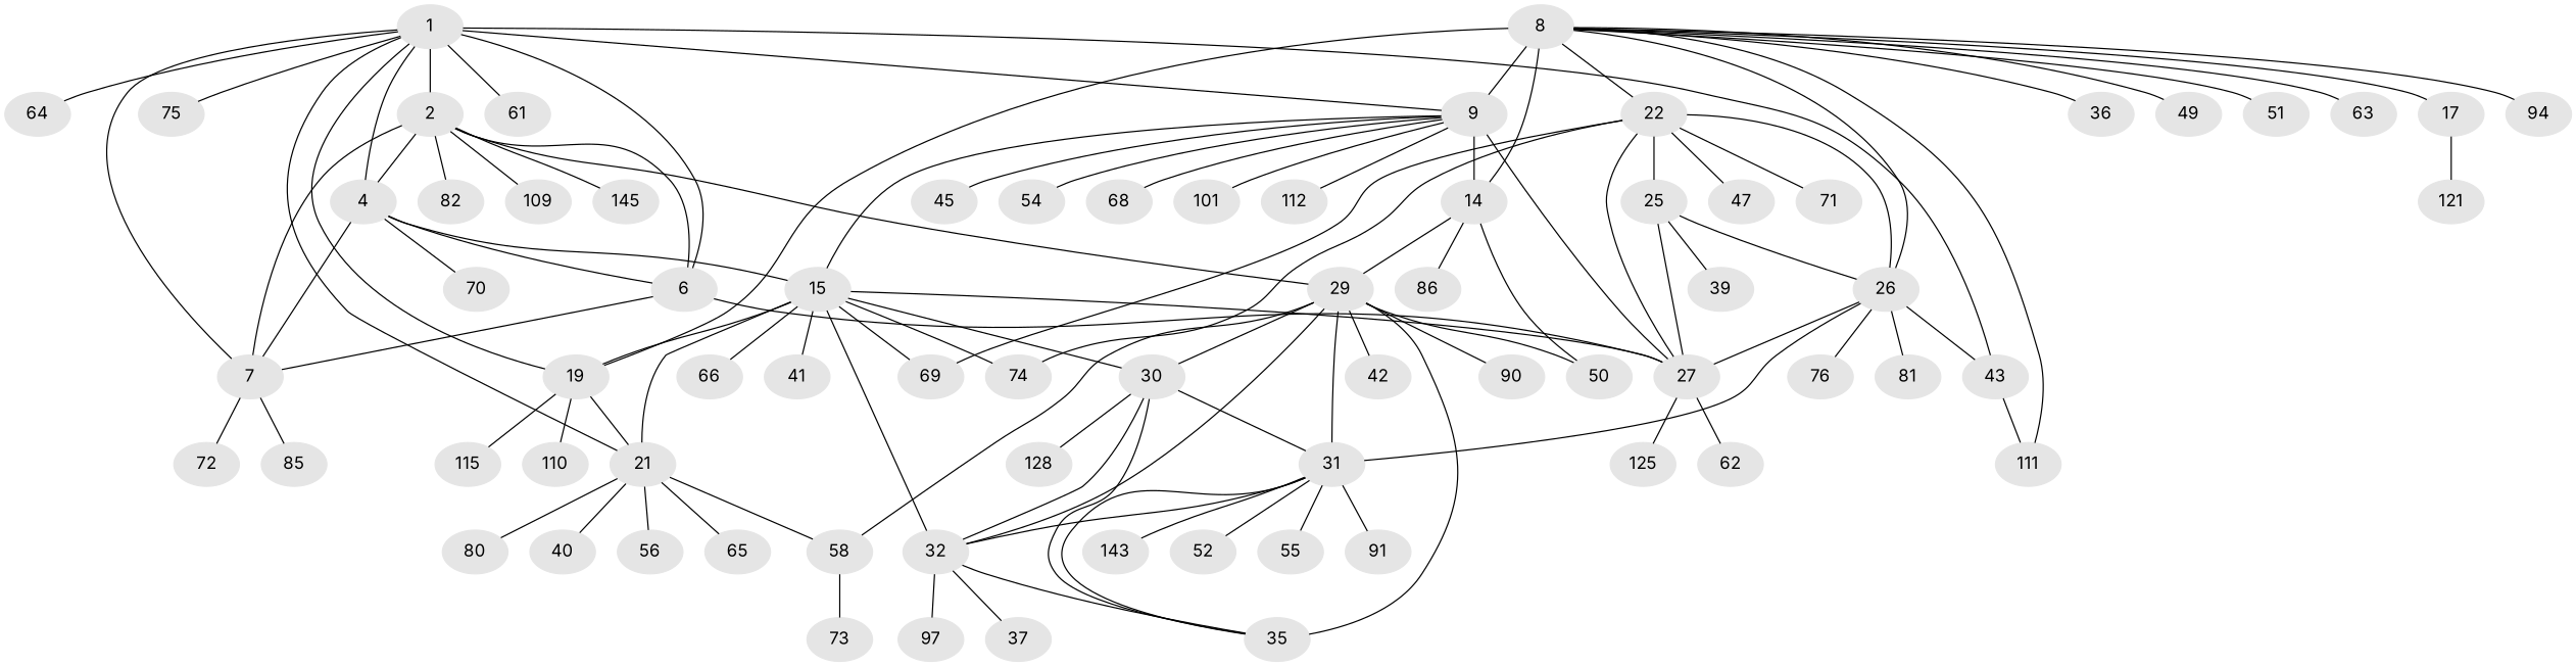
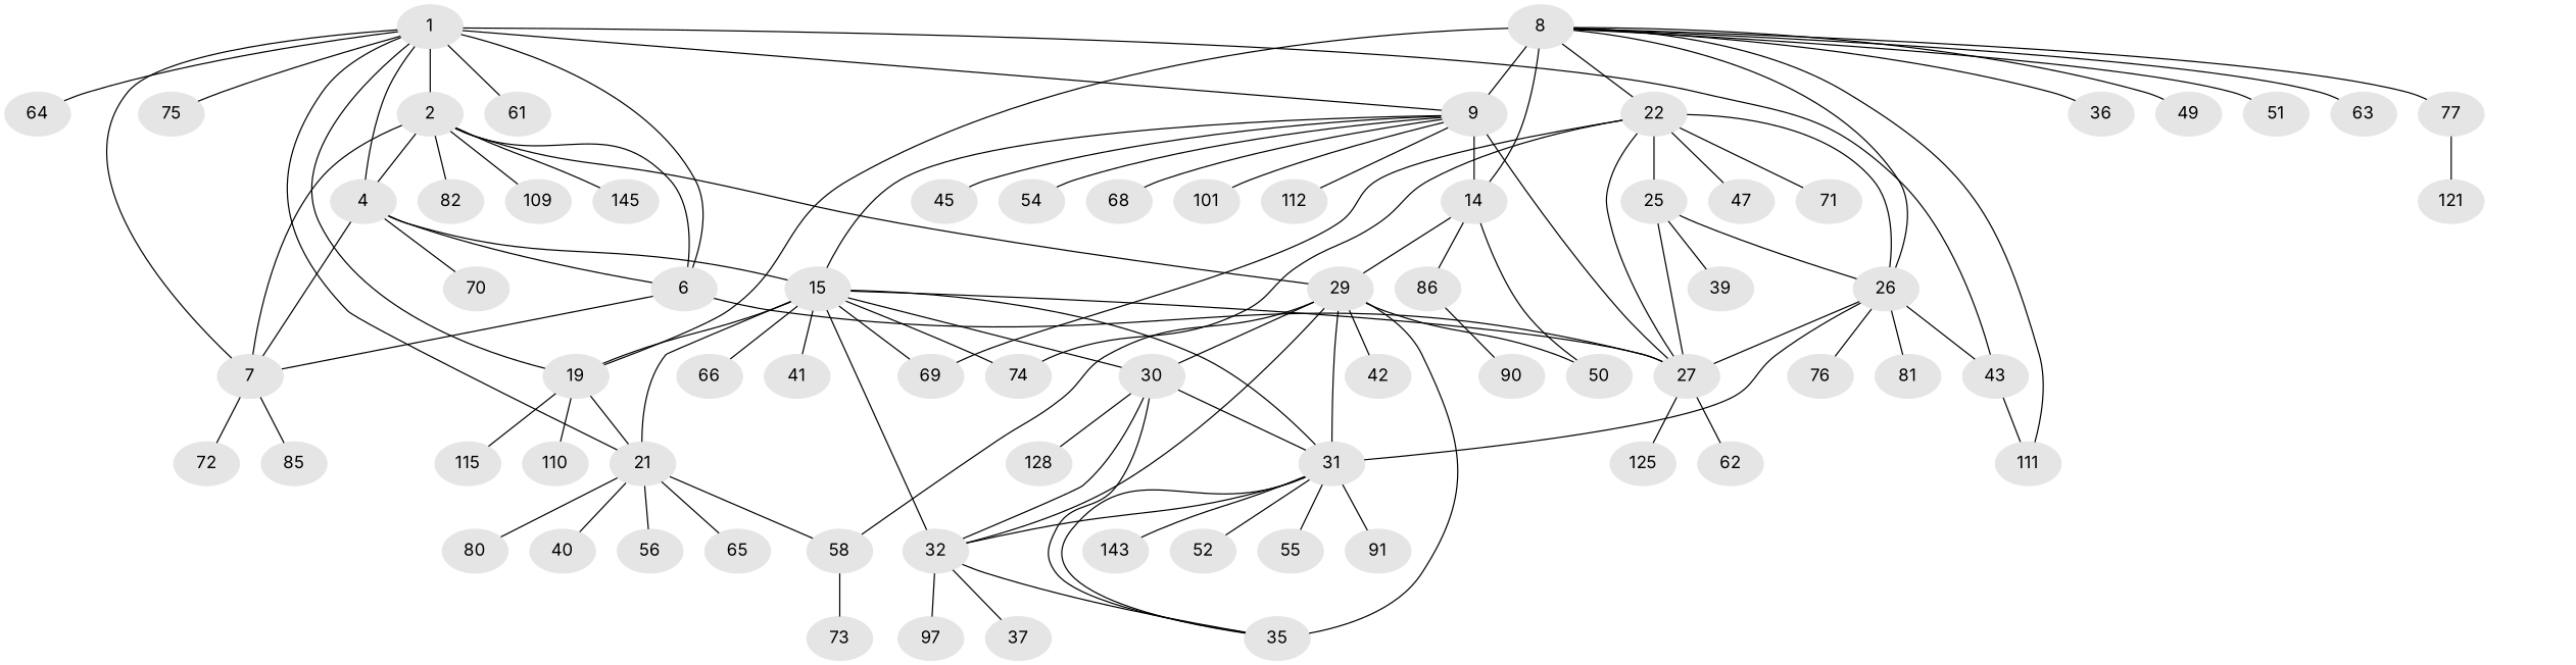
  graph {
    fontname=Inter
    node [color=gray90 fontname=Inter style=filled]
    edge [fontname=Inter]
    1 [super="+5"]
    2 [super="+3"]
    4
    6 [super="+84+42"]
    7 [super="+108+104"]
    9 [super="+11+129+12"]
    19
    21 [super="+44+126"]
    43
    61
    64
    75
    29 [super="+130+33"]
    82
    109
    145
    15 [super="+127+18+16+17"]
    70 [super="+133"]
    27
    72 [super="+124"]
    85
    14
    45
    54
    68
    101
    112
    110
    115
    40
    56
    58
    65
    80 [super="+139"]
    111
    50
    30
    31
    32
    35
    n41 [label=42 super="+60"]
    90
    41
    66
    69
    74
    62
    125
    8 [super="+10+92+105+93"]
    22 [super="+103+134+100+23"]
    26 [super="+28"]
    36
    49
    51
    63
-   77 [label=17]
-   94
+   77
    86
    25 [super="+38"]
    47
    71
    76
    81
    121
    128
    52
    55
    91 [super="+142"]
    143
    37
    97
    73
    39 [super="+83"]
    1 -- 2 [weight=4]
    1 -- 4 [weight=2]
    1 -- 6 [weight=2]
    1 -- 7 [weight=2]
    1 -- 9
    1 -- 19
    1 -- 21
    1 -- 43
    1 -- 61
    1 -- 64
    1 -- 75
    2 -- 4 [weight=2]
    2 -- 6 [weight=2]
    2 -- 7 [weight=2]
    2 -- 29 [weight=2]
    2 -- 82
    2 -- 109
    2 -- 145
    4 -- 6
    4 -- 7
    4 -- 15
    4 -- 70
    6 -- 7
    6 -- 27
    7 -- 72
    7 -- 85
    9 -- 15
    9 -- 27
    9 -- 14 [weight=3]
    9 -- 45
    9 -- 54
    9 -- 68
    9 -- 101
    9 -- 112
    19 -- 21
    19 -- 110
    19 -- 115
    21 -- 40
    21 -- 56
    21 -- 58
    21 -- 65
    21 -- 80
    43 -- 111
    29 -- 58
    29 -- 50
    29 -- 30 [weight=3]
    29 -- 31 [weight=3]
    29 -- 32 [weight=3]
    29 -- 35 [weight=3]
    29 -- n41
-   29 -- 90
+   86 -- 90
    15 -- 19 [weight=5]
    15 -- 21 [weight=5]
    15 -- 27
    15 -- 30
+   15 -- 31
    15 -- 32
    15 -- 41
    15 -- 66
    15 -- 69
    15 -- 74
    27 -- 62
    27 -- 125
    14 -- 29
    14 -- 50
    14 -- 86
    58 -- 73
    30 -- 31
    30 -- 32
    30 -- 35
    30 -- 128
    31 -- 32
    31 -- 35
    31 -- 52
    31 -- 55
    31 -- 91
    31 -- 143
    32 -- 35
    32 -- 37
    32 -- 97
    8 -- 9 [weight=9]
    8 -- 19
    8 -- 14 [weight=3]
    8 -- 111
    8 -- 22
    8 -- 26
    8 -- 36
    8 -- 49
    8 -- 51
    8 -- 63
    8 -- 77
-   8 -- 94
    22 -- 27 [weight=3]
    22 -- 69
    22 -- 74
    22 -- 26 [weight=6]
    22 -- 25 [weight=3]
    22 -- 47
    22 -- 71
    26 -- 43
    26 -- 27 [weight=2]
    26 -- 31
    26 -- 76
    26 -- 81
    77 -- 121
    25 -- 27
    25 -- 26 [weight=2]
    25 -- 39
  }
